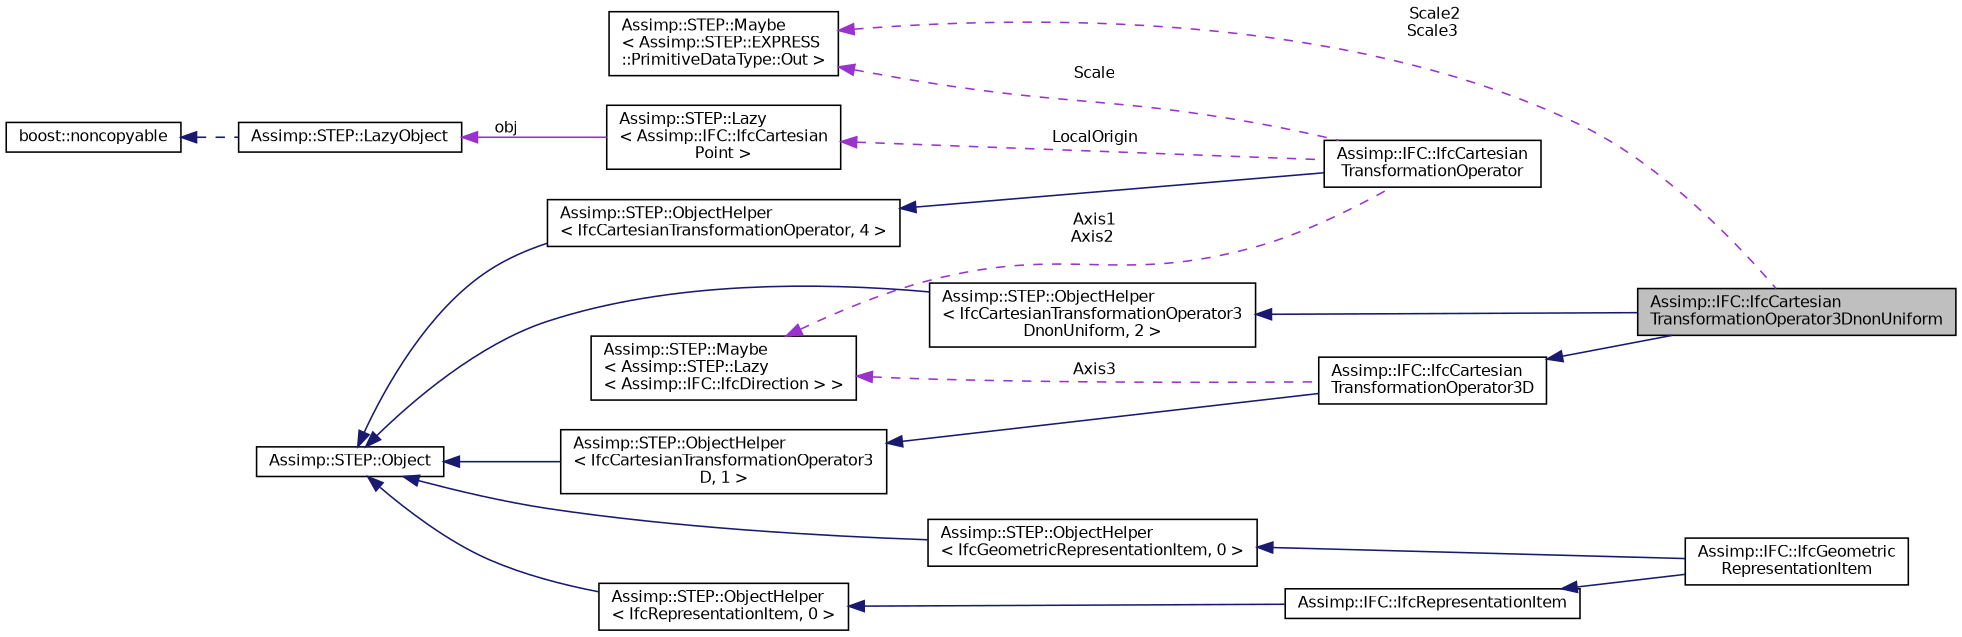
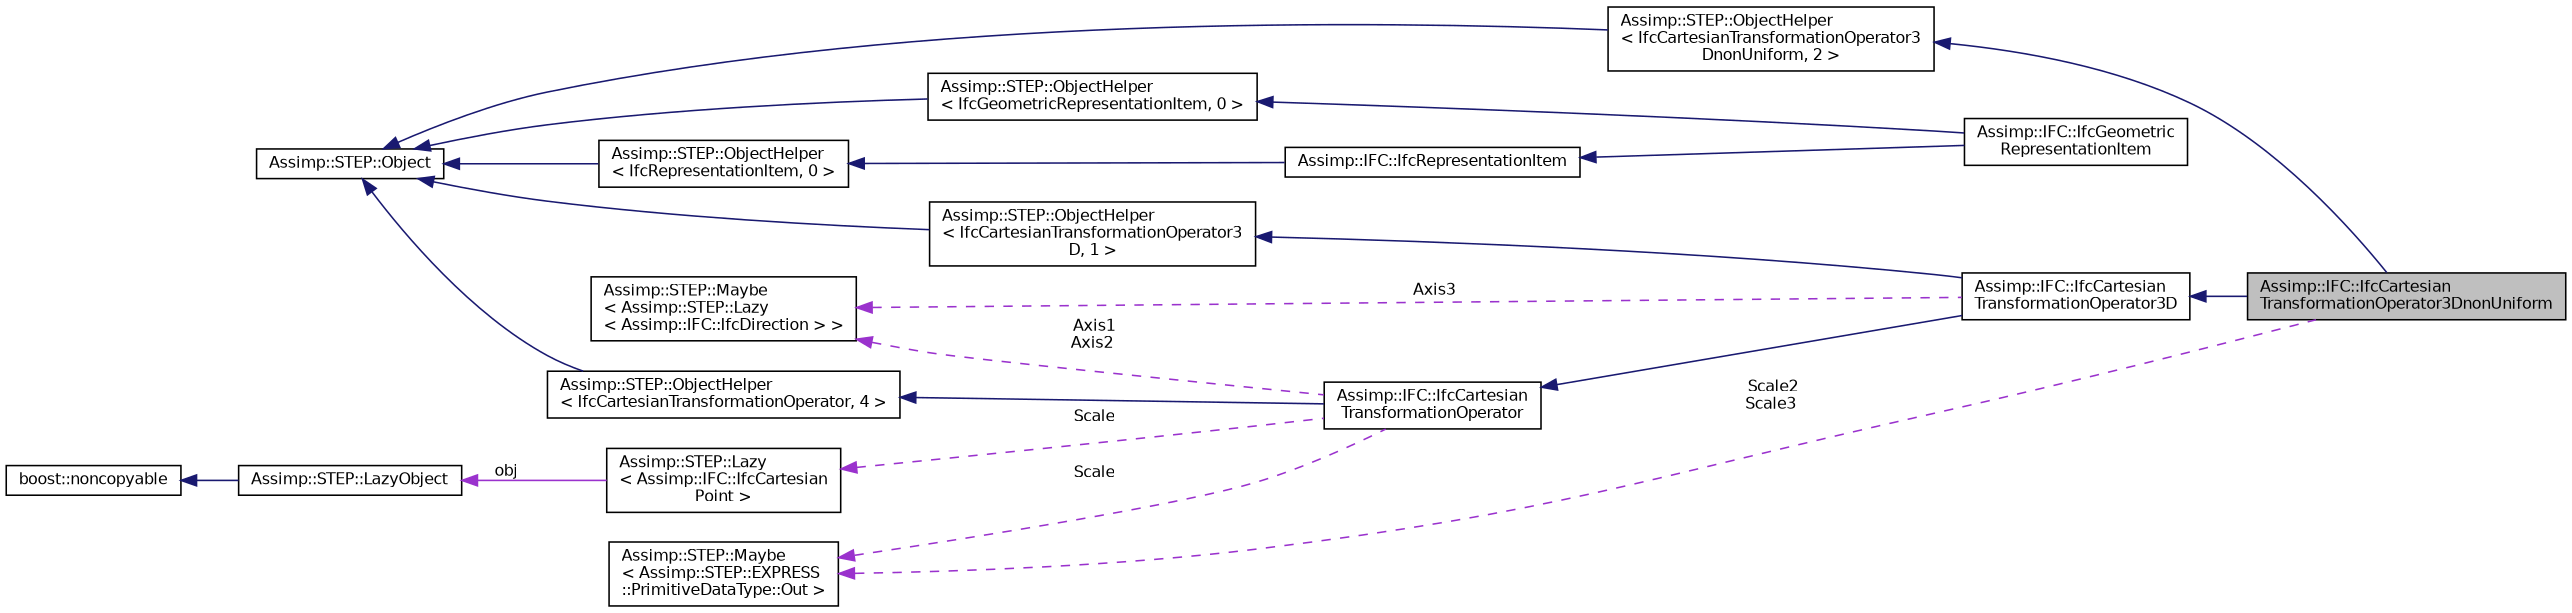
  digraph {
    rankdir=LR
    node [color=black fillcolor=white fontname=Helvetica fontsize=10 shape=record style=filled]
    edge [color=midnightblue dir=back fontname=Helvetica fontsize=10 labelfontname=Helvetica labelfontsize=10 style=solid]
    n1 [fillcolor=grey75 fontcolor=black height=0.2 label="Assimp::IFC::IfcCartesian\lTransformationOperator3DnonUniform" width=0.4]
    n2 [height=0.2 label="Assimp::IFC::IfcCartesian\lTransformationOperator3D" width=0.4]
    n3 [height=0.2 label="Assimp::IFC::IfcCartesian\lTransformationOperator" width=0.4]
    n4 [height=0.2 label="Assimp::IFC::IfcGeometric\lRepresentationItem" width=0.4]
    n5 [height=0.2 label="Assimp::IFC::IfcRepresentationItem" width=0.4]
    n6 [height=0.2 label="Assimp::STEP::ObjectHelper\l\< IfcRepresentationItem, 0 \>" width=0.4]
    n7 [height=0.2 label="Assimp::STEP::Object" width=0.4]
    n8 [height=0.2 label="Assimp::STEP::ObjectHelper\l\< IfcGeometricRepresentationItem, 0 \>" width=0.4]
    n9 [height=0.2 label="Assimp::STEP::ObjectHelper\l\< IfcCartesianTransformationOperator, 4 \>" width=0.4]
    n10 [height=0.2 label="Assimp::STEP::ObjectHelper\l\< IfcCartesianTransformationOperator3\lD, 1 \>" width=0.4]
    n11 [height=0.2 label="Assimp::STEP::ObjectHelper\l\< IfcCartesianTransformationOperator3\lDnonUniform, 2 \>" width=0.4]
    n12 [height=0.2 label="Assimp::STEP::Lazy\l\< Assimp::IFC::IfcCartesian\lPoint \>" width=0.4]
    n13 [height=0.2 label="Assimp::STEP::LazyObject" width=0.4]
    n14 [height=0.2 label="boost::noncopyable" width=0.4]
    n15 [height=0.2 label="Assimp::STEP::Maybe\l\< Assimp::STEP::EXPRESS\l::PrimitiveDataType::Out \>" width=0.4]
    n16 [height=0.2 label="Assimp::STEP::Maybe\l\< Assimp::STEP::Lazy\l\< Assimp::IFC::IfcDirection \> \>" width=0.4]
    n2 -> n1
+   n3 -> n2
    n5 -> n4
    n6 -> n5
    n7 -> n6
    n7 -> n8
    n7 -> n9
    n7 -> n10
    n7 -> n11
    n8 -> n4
    n9 -> n3
    n10 -> n2
    n11 -> n1
-   n12 -> n3 [color=darkorchid3 label=" LocalOrigin" style=dashed]
+   n12 -> n3 [color=darkorchid3 label=" Scale" style=dashed]
    n13 -> n12 [color=darkorchid3 label=" obj"]
-   n14 -> n13 [style=dashed]
+   n14 -> n13
    n15 -> n1 [color=darkorchid3 label=" Scale2\nScale3" style=dashed]
    n15 -> n3 [color=darkorchid3 label=" Scale" style=dashed]
    n16 -> n2 [color=darkorchid3 label=" Axis3" style=dashed]
    n16 -> n3 [color=darkorchid3 label=" Axis1\nAxis2" style=dashed]
  }
